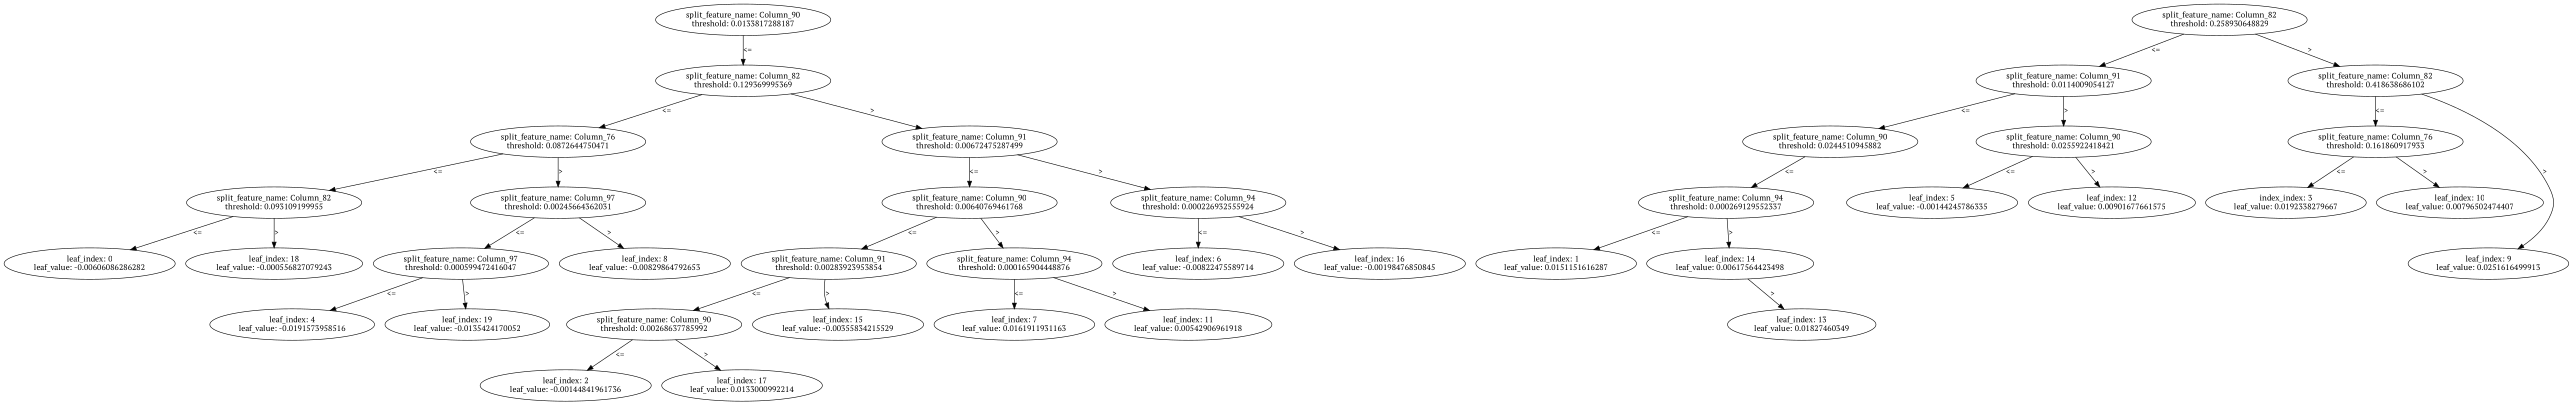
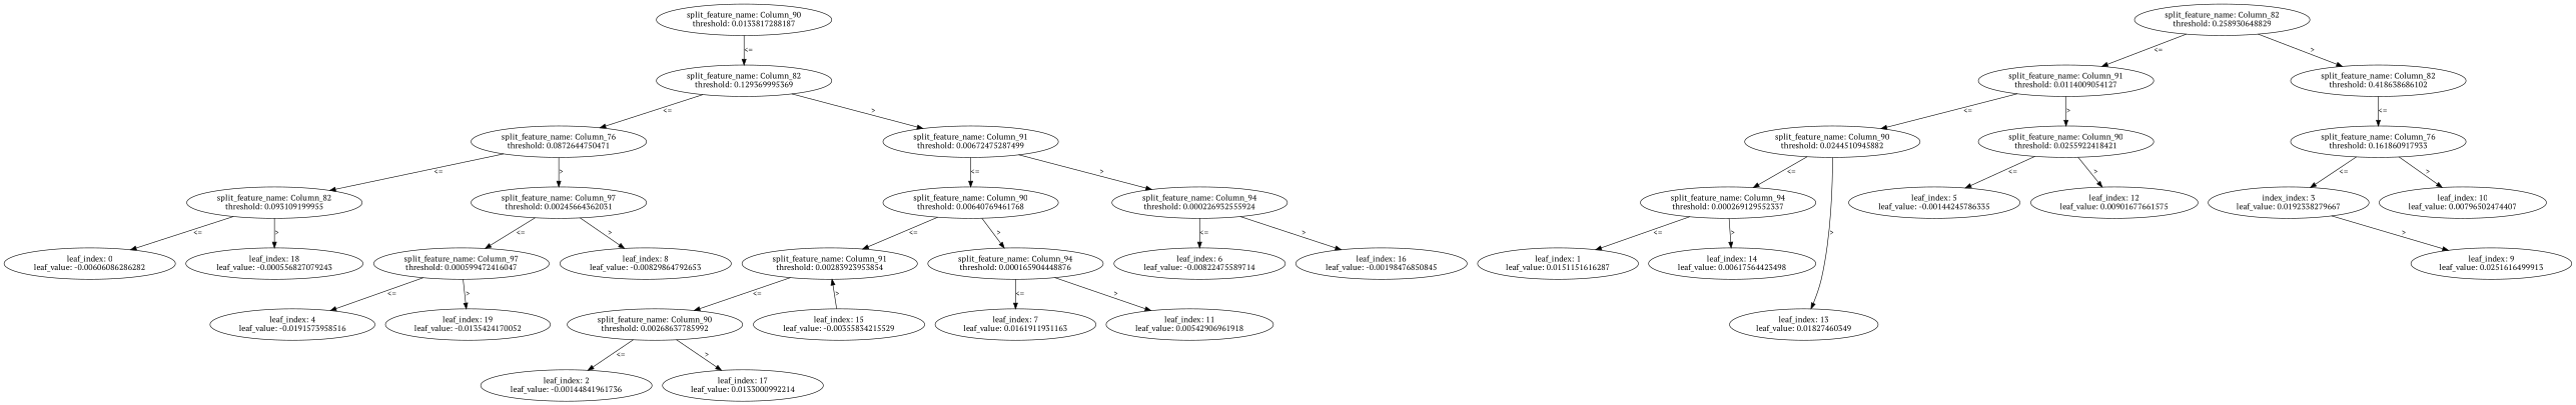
  digraph {
    fontname="PT Serif"
    node [fontname="PT Serif"]
    edge [fontname="PT Serif"]
    n1 [label="split_feature_name: Column_90\nthreshold: 0.0133817288187"]
    n2 [label="split_feature_name: Column_82\nthreshold: 0.129369995369"]
    n3 [label="split_feature_name: Column_76\nthreshold: 0.0872644750471"]
    n4 [label="split_feature_name: Column_91\nthreshold: 0.00672475287499"]
    n5 [label="split_feature_name: Column_82\nthreshold: 0.258930648829"]
    n6 [label="split_feature_name: Column_91\nthreshold: 0.0114009054127"]
    n7 [label="split_feature_name: Column_82\nthreshold: 0.418638686102"]
    n8 [label="split_feature_name: Column_82\nthreshold: 0.093109199955"]
    n9 [label="split_feature_name: Column_97\nthreshold: 0.00245664362031"]
    n10 [label="split_feature_name: Column_90\nthreshold: 0.00640769461768"]
    n11 [label="split_feature_name: Column_94\nthreshold: 0.000226932555924"]
    n12 [label="leaf_index: 0\nleaf_value: -0.00606086286282"]
    n13 [label="leaf_index: 18\nleaf_value: -0.000556827079243"]
    n14 [label="split_feature_name: Column_97\nthreshold: 0.000599472416047"]
    n15 [label="leaf_index: 8\nleaf_value: -0.00829864792653"]
    n16 [label="leaf_index: 4\nleaf_value: -0.0191573958516"]
    n17 [label="leaf_index: 19\nleaf_value: -0.0135424170052"]
    n18 [label="split_feature_name: Column_91\nthreshold: 0.00283923953854"]
    n19 [label="split_feature_name: Column_94\nthreshold: 0.000165904448876"]
    n20 [label="leaf_index: 6\nleaf_value: -0.00822475589714"]
    n21 [label="leaf_index: 16\nleaf_value: -0.00198476850845"]
    n22 [label="split_feature_name: Column_90\nthreshold: 0.00268637785992"]
    n23 [label="leaf_index: 15\nleaf_value: -0.00355834215529"]
    n24 [label="leaf_index: 7\nleaf_value: 0.0161911931163"]
    n25 [label="leaf_index: 11\nleaf_value: 0.00542906961918"]
    n26 [label="leaf_index: 2\nleaf_value: -0.00144841961736"]
    n27 [label="leaf_index: 17\nleaf_value: 0.0133000992214"]
    n28 [label="split_feature_name: Column_90\nthreshold: 0.0244510945882"]
    n29 [label="split_feature_name: Column_90\nthreshold: 0.0255922418421"]
    n30 [label="split_feature_name: Column_76\nthreshold: 0.161860917933"]
    n31 [label="leaf_index: 9\nleaf_value: 0.0251616499913"]
    n32 [label="split_feature_name: Column_94\nthreshold: 0.000269129552337"]
    n33 [label="leaf_index: 13\nleaf_value: 0.01827460349"]
    n34 [label="leaf_index: 5\nleaf_value: -0.00144245786335"]
    n35 [label="leaf_index: 12\nleaf_value: 0.00901677661575"]
    n36 [label="leaf_index: 1\nleaf_value: 0.0151151616287"]
    n37 [label="leaf_index: 14\nleaf_value: 0.00617564423498"]
    n38 [label="index_index: 3\nleaf_value: 0.0192338279667"]
    n39 [label="leaf_index: 10\nleaf_value: 0.00796502474407"]
    n1 -> n2 [label="<="]
    n2 -> n3 [label="<="]
    n2 -> n4 [label=">"]
    n3 -> n8 [label="<="]
    n3 -> n9 [label=">"]
    n4 -> n10 [label="<="]
    n4 -> n11 [label=">"]
    n5 -> n6 [label="<="]
    n5 -> n7 [label=">"]
    n6 -> n28 [label="<="]
    n6 -> n29 [label=">"]
    n7 -> n30 [label="<="]
-   n7 -> n31 [label=">"]
+   n38 -> n31 [label=">"]
    n8 -> n12 [label="<="]
    n8 -> n13 [label=">"]
    n9 -> n14 [label="<="]
    n9 -> n15 [label=">"]
    n10 -> n18 [label="<="]
    n10 -> n19 [label=">"]
    n11 -> n20 [label="<="]
    n11 -> n21 [label=">"]
    n14 -> n16 [label="<="]
    n14 -> n17 [label=">"]
    n18 -> n22 [label="<="]
-   n18 -> n23 [label=">"]
+   n23 -> n18 [label=">"]
    n19 -> n24 [label="<="]
    n19 -> n25 [label=">"]
    n22 -> n26 [label="<="]
    n22 -> n27 [label=">"]
    n28 -> n32 [label="<="]
-   n37 -> n33 [label=">"]
+   n28 -> n33 [label=">"]
    n29 -> n34 [label="<="]
    n29 -> n35 [label=">"]
    n30 -> n38 [label="<="]
    n30 -> n39 [label=">"]
    n32 -> n36 [label="<="]
    n32 -> n37 [label=">"]
  }
